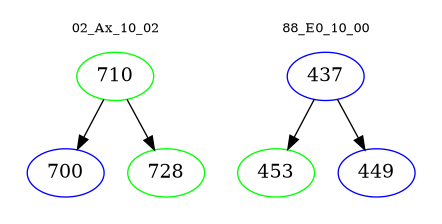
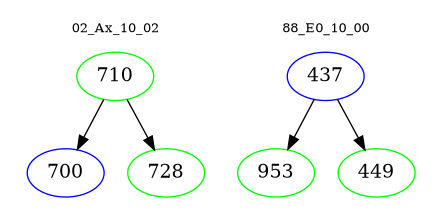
  digraph {
    node [color=green]
    edge [color=black]
    n1 [label=710]
    n2 [color=blue label=700]
    n3 [label=728]
    n4 [color=blue label=437]
-   n5 [label=453]
-   n6 [color=blue label=449]
+   n5 [label=953]
+   n6 [label=449]
    subgraph cluster_1 {
      color=white
      fontsize=10
      label="02_Ax_10_02"
      n1
      n2
      n3
    }
    subgraph cluster_2 {
      color=white
      fontsize=10
      label="88_E0_10_00"
      n4
      n5
      n6
    }
    n1 -> n2
    n1 -> n3
    n4 -> n5
    n4 -> n6
  }
